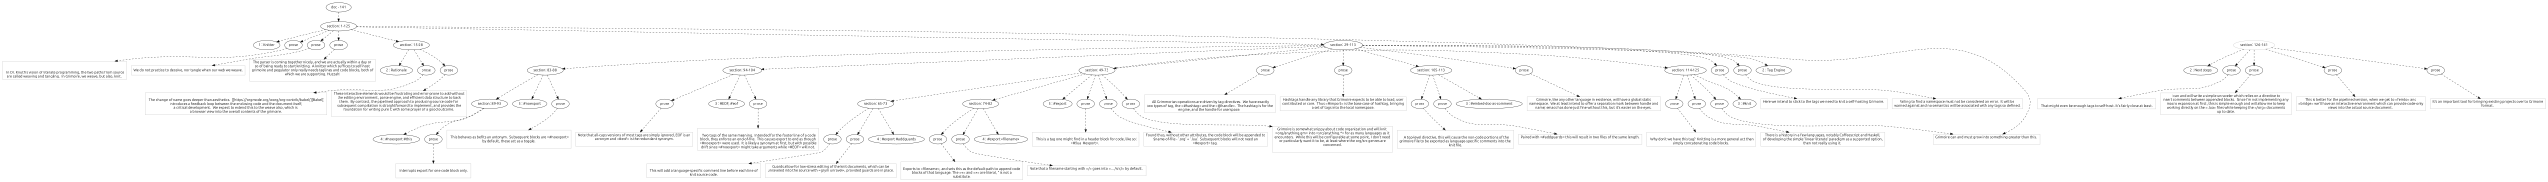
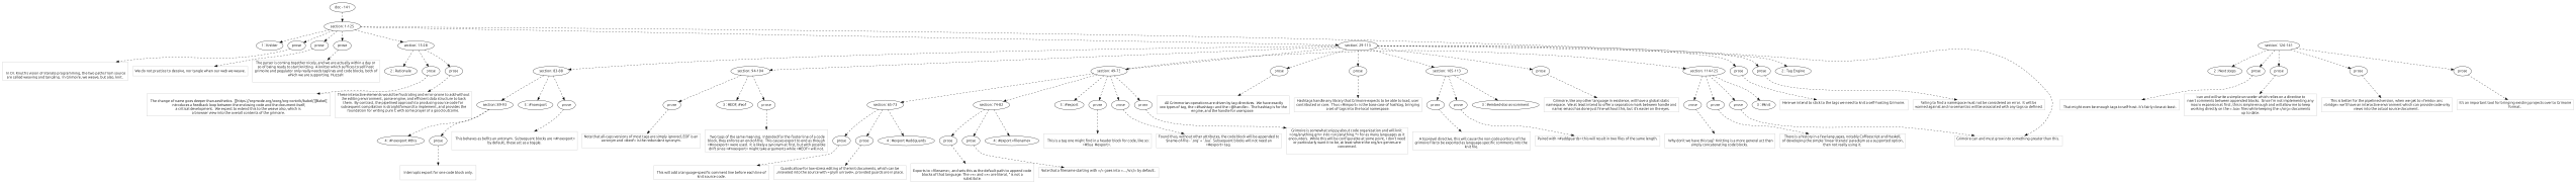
  digraph {
    fontname=Ubuntu
    node [fontname=Ubuntu]
    edge [fontname=Ubuntu style=dashed]
    n1 [label="section: 1-125"]
    n2 [label="1 : Knitter"]
    n3 [label=prose]
    n4 [label=prose]
    n5 [label=prose]
    n6 [label="section: 15-28"]
    n7 [label="section: 29-113"]
-   n8 [label="section: 126-141" color=Gray]
+   n8 [label="section: 126-141"]
    n9 [label="2 : Rationale"]
    n10 [label=prose]
    n11 [label=prose]
    n12 [label="2 : Tag Engine"]
    n13 [label=prose]
    n14 [label=prose]
    n15 [label=prose]
    n16 [label=prose]
    n17 [label=prose]
    n18 [label="section: 49-73"]
    n19 [label="section: 83-88"]
    n20 [label="section: 94-104"]
    n21 [label="section: 105-113"]
    n22 [label="section: 114-125"]
    n23 [label="3 : #export"]
    n24 [label=prose]
    n25 [label=prose]
    n26 [label=prose]
    n27 [label="section: 65-73"]
    n28 [label="section: 74-82"]
    n29 [label="4 : #export #addguards"]
    n30 [label=prose]
    n31 [label=prose]
    n32 [label="4 : #export «filename»"]
    n33 [label=prose]
    n34 [label=prose]
    n35 [label="3 : #noexport"]
    n36 [label=prose]
    n37 [label="section: 89-93"]
    n38 [label="4 : #noexport #this"]
    n39 [label=prose]
    n40 [label="3 : #EOF, #eof"]
    n41 [label=prose]
    n42 [label=prose]
    n43 [label="3 : #embed-doc-as-comment"]
    n44 [label=prose]
    n45 [label=prose]
    n46 [label="3 : #knit"]
    n47 [label=prose]
    n48 [label=prose]
    n49 [label=prose]
    n50 [label="2 : Next steps"]
    n51 [label=prose]
    n52 [label=prose]
    n53 [label=prose]
    n54 [label=prose]
    n55 [color=Gray label="Grimoire can and must grow into something greater than this. \n\n" shape=rectangle]
    n56 [color=Gray label="\n\n  In Dr. Knuth's vision of literate programming, the two paths from source\nare called weaving and tangling.  In Grimoire, we weave, but also, knit. \n" shape=rectangle]
    n57 [color=Gray label="We do not practice to deceive, nor tangle when our web we weave.\n" shape=rectangle]
    n58 [color=Gray label="The parser is coming together nicely, and we are actually within a day or \nso of being ready to start knitting.  A knitter which suffices to self-host \ngrimoire and pegylator only really needs taglines and code blocks, both of\nwhich we are supporting. Huzzah!\n\n" shape=rectangle]
    n59 [color=Gray label="\n  The change of name goes deeper than aesthetics.  [[https://orgmode.org/worg/org-contrib/babel/][Babel]]\nintroduces a feedback loop between the enclosing code and the document itself,\na critical development.  We expect to extend this to the weave also, which is \na browser view into the overall contents of the grimoire.\n" shape=rectangle]
    n60 [color=Gray label="These interactive elements would be frustrating and error-prone to add without\nthe editing environment, parse engine, and efficient data structure to back\nthem.  By contrast, the pipelined approach to producing source code for \nsubsequent compiliation is straightforward to implement, and provides the\nfoundation for writing pure C with some prayer of a good outcome. \n\n" shape=rectangle]
    n61 [color=Gray label="\n  All Grimmorian operations are driven by tag directives.  We have exactly\ntwo types of tag, the =#hashtag= and the =@handle=.  The hashtag is for the\nengine, and the handle for userspace. \n" shape=rectangle]
    n62 [color=Gray label="Hashtags handle any library that Grimoire expects to be able to load, user\ncontributed or core.  Thus =#import= is the base case of hashtag, bringing\na set of tags into the local namespace.\n" shape=rectangle]
    n63 [color=Gray label="Failing to find a namespace must not be considered an error.  It will be \nwarned against and no semantics will be associated with any tags so defined.\n" shape=rectangle]
    n64 [color=Gray label="Grimoire, like any other language in existence, will have a global static\nnamespace.  We at least intend to offer a separation mark between handle and\nname; emacs has done just fine without this, but it's easier on the eyes. \n" shape=rectangle]
    n65 [color=Gray label="Here we intend to stick to the tags we need to knit a self-hosting Grimoire. \n\n" shape=rectangle]
    n66 [color=Gray label="\n  This is a tag one might find in a header block for code, like so:\n=#!lua  #export=.  \n" shape=rectangle]
    n67 [color=Gray label="Found thus, without other attributes, the code block will be appended to\n$name-of-file - '.org' + '.lua'.  Subsequent blocks will not need an\n=#export= tag. \n" shape=rectangle]
    n68 [color=Gray label="Grimoire is somewhat snippy about code organization and will knit \n=org/anything.gm= into =src/anything.*= for as many languages as it\nencounters.  While this will be configurable at some point, I don't need\nor particularly want it to be, at least where the org/src genres are\nconcerned.\n\n" shape=rectangle]
    n69 [color=Gray label="\n This will add a language-specific comment line before each line of \nknit source code.\n" shape=rectangle]
    n70 [color=Gray label="Guards allow for low-stress editing of the knit documents, which can be\nunraveled into the source with =grym unravel=, provided guards are in place.\n\n" shape=rectangle]
    n71 [color=Gray label="\nExports to =filename=, and sets this as the default path to append code\nblocks of that language. The =«= and =»= are literal, \" is not a\nsubstitute.\n" shape=rectangle]
    n72 [color=Gray label="Note that a filename starting with =/= goes into =…/src/= by default. \n\n" shape=rectangle]
    n73 [color=Gray label="\n  This behaves as befits an antonym.  Subsequent blocks are =#noexport=\nby default, these act as a toggle.\n\n" shape=rectangle]
    n74 [color=Gray label="\n  Interrupts export for one code block only. \n\n" shape=rectangle]
    n75 [color=Gray label="\n  Two tags of the same meaning.  Intended for the footer line of a code\nblock, they enforce an end-of-file.  This causes export to end as though\n=#noexport= were used.  It is likely a synonym at first, but with possible\ndrift since =#noexport= might take arguments while =#EOF= will not.\n" shape=rectangle]
    n76 [color=Gray label="Note that all-caps versions of most tags are simply ignored, EOF is an\nacronym and =#eof= is the redundant synonym.\n\n" shape=rectangle]
    n77 [color=Gray label="\n  A top-level directive, this will cause the non-code portions of the\ngrimoire file to be exported as language-specific comments into the \nknit file.\n" shape=rectangle]
    n78 [color=Gray label="Paired with =#addguards= this will result in two files of the same length.\n\n" shape=rectangle]
    n79 [color=Gray label="\n  Why don't we have this tag?  Knitting is a more general act than\nsimply concatenating code blocks. \n" shape=rectangle]
    n80 [color=Gray label="There is a history in a few languages, notably Coffeescript and Haskell,\nof developing the simple 'linear literate' paradigm as a supported option,\nthen not really using it. \n" shape=rectangle]
    n81 [color=Gray label="\n  That might even be enough tags to self-host. It's fairly close at least. \n" shape=rectangle]
    n82 [color=Gray label="I can and will write a simple unraveler which relies on a directive to\ninsert comments between appended blocks.  Since I'm not implementing any \nmacro expansion at first, this is simple enough and will allow me to keep\nworking directly on the =.lua= files while keeping the =/org= documents\nup to date.\n" shape=rectangle]
    n83 [color=Gray label="This is better for the pipelined version, when we get to =femto= and\n=bridge= we'll have an interactive environment which can provide code-only\nviews into the actual source document. \n" shape=rectangle]
    n84 [color=Gray label="It's an important tool for bringing existing projects over to Grimoire\nformat. " shape=rectangle]
    n85 [label="doc - 141"]
    subgraph sub_1 {
      rank=same
      n1
    }
    subgraph sub_2 {
      rank=same
      n2
      n3
      n4
      n5
      n6
      n7
      n8
    }
    subgraph sub_3 {
      rank=same
      n9
      n10
      n11
    }
    subgraph sub_4 {
      rank=same
      n12
      n13
      n14
      n15
      n16
      n17
      n18
      n19
      n20
      n21
      n22
    }
    subgraph sub_5 {
      rank=same
      n23
      n24
      n25
      n26
      n27
      n28
    }
    subgraph sub_6 {
      rank=same
      n29
      n30
      n31
    }
    subgraph sub_7 {
      rank=same
      n32
      n33
      n34
    }
    subgraph sub_8 {
      rank=same
      n35
      n36
      n37
    }
    subgraph sub_9 {
      rank=same
      n38
      n39
    }
    subgraph sub_10 {
      rank=same
      n40
      n41
      n42
    }
    subgraph sub_11 {
      rank=same
      n43
      n44
      n45
    }
    subgraph sub_12 {
      rank=same
      n46
      n47
      n48
      n49
    }
    subgraph sub_13 {
      rank=same
      n50
      n51
      n52
      n53
      n54
    }
    n1 -> n2
    n1 -> n3
    n1 -> n4
    n1 -> n5
    n1 -> n6
    n1 -> n7
    n1 -> n55
    n3 -> n56
    n4 -> n57
    n5 -> n58
    n6 -> n9
    n6 -> n10
    n6 -> n11
    n7 -> n12
    n7 -> n13
    n7 -> n14
    n7 -> n15
    n7 -> n16
    n7 -> n17
    n7 -> n18
    n7 -> n19
    n7 -> n20
    n7 -> n21
    n8 -> n50
    n8 -> n51
    n8 -> n52
    n8 -> n53
    n8 -> n54
    n10 -> n59
    n11 -> n60
    n13 -> n61
    n14 -> n62
    n15 -> n63
    n16 -> n64
    n17 -> n65
    n18 -> n22
    n18 -> n23
    n18 -> n24
    n18 -> n25
    n18 -> n26
    n18 -> n27
    n18 -> n28
    n19 -> n35
    n19 -> n36
    n19 -> n37
    n20 -> n40
    n20 -> n41
    n20 -> n42
    n21 -> n43
    n21 -> n44
    n21 -> n45
    n22 -> n46
    n22 -> n47
    n22 -> n48
    n22 -> n49
    n24 -> n66
    n25 -> n67
    n26 -> n68
    n27 -> n29
    n27 -> n30
    n27 -> n31
    n28 -> n32
    n28 -> n33
    n28 -> n34
    n30 -> n69
    n31 -> n70
    n33 -> n71
    n34 -> n72
    n36 -> n73
    n37 -> n38
    n37 -> n39
    n39 -> n74
    n41 -> n75
    n42 -> n76
    n44 -> n77
    n45 -> n78
    n47 -> n79
    n48 -> n80
    n49 -> n55
    n51 -> n81
    n52 -> n82
    n53 -> n83
    n54 -> n84
    n85 -> n1
  }
